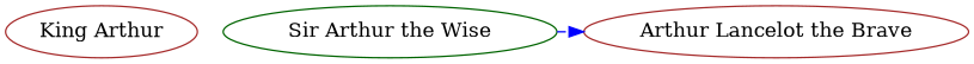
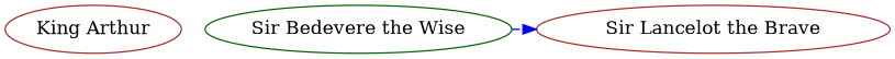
  digraph {
    node [color=brown]
    n1 [label="King Arthur"]
-   n2 [label="Sir Arthur the Wise" color=darkgreen]
-   n3 [label="Arthur Lancelot the Brave"]
+   n2 [label="Sir Bedevere the Wise" color=darkgreen]
+   n3 [label="Sir Lancelot the Brave"]
    n2 -> n3 [constraint=false color=blue style=dashed]
  }
